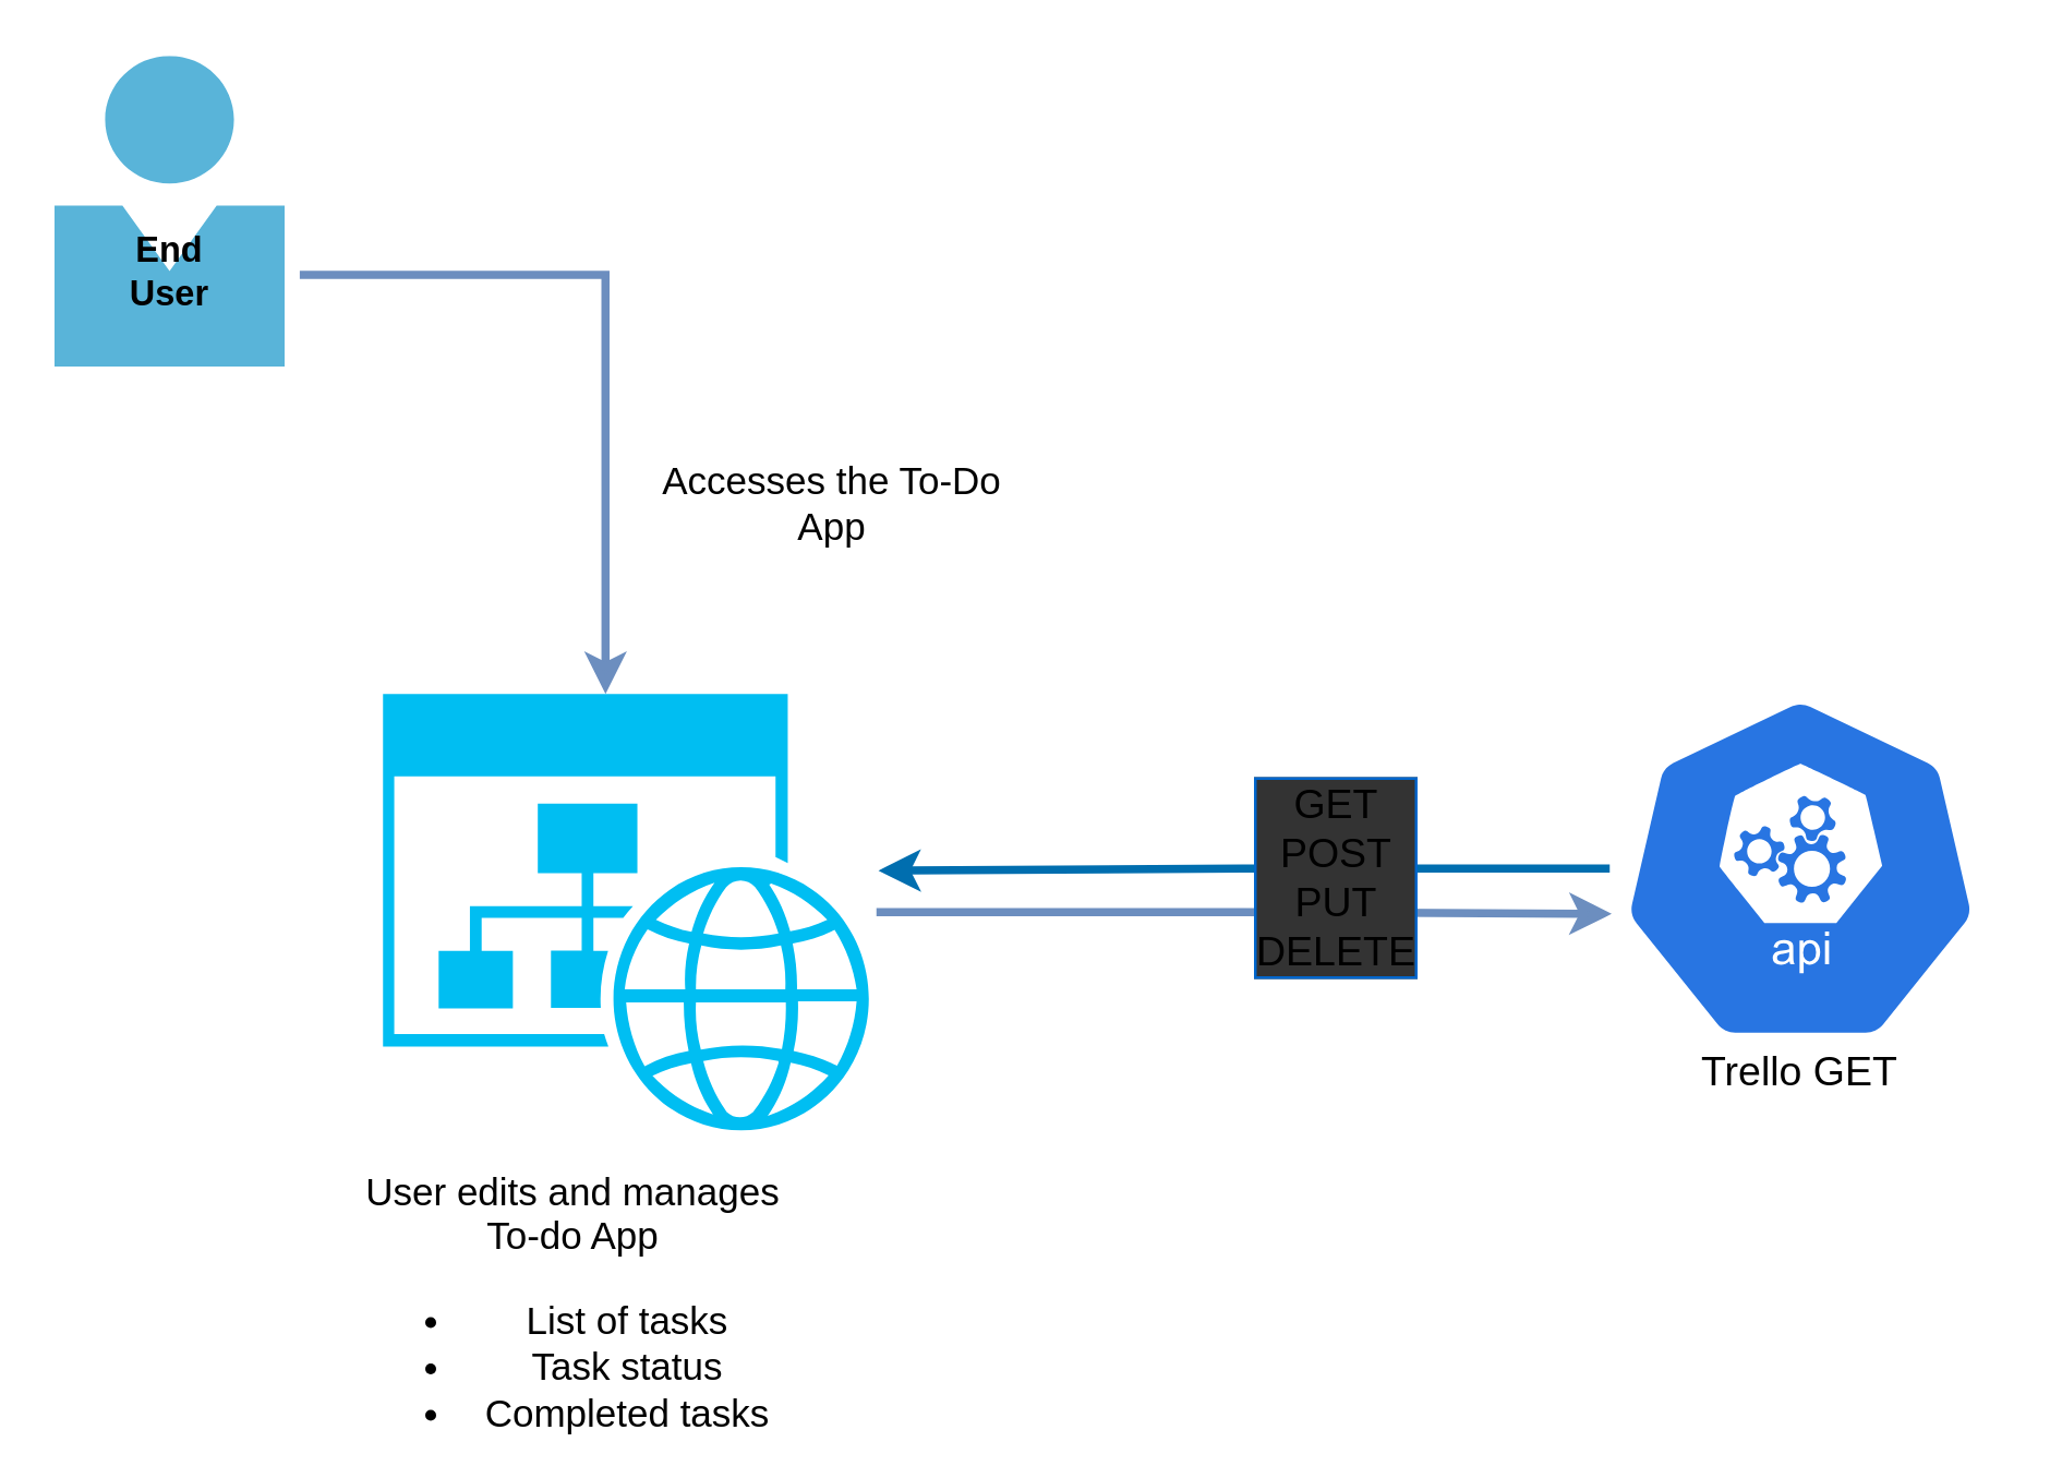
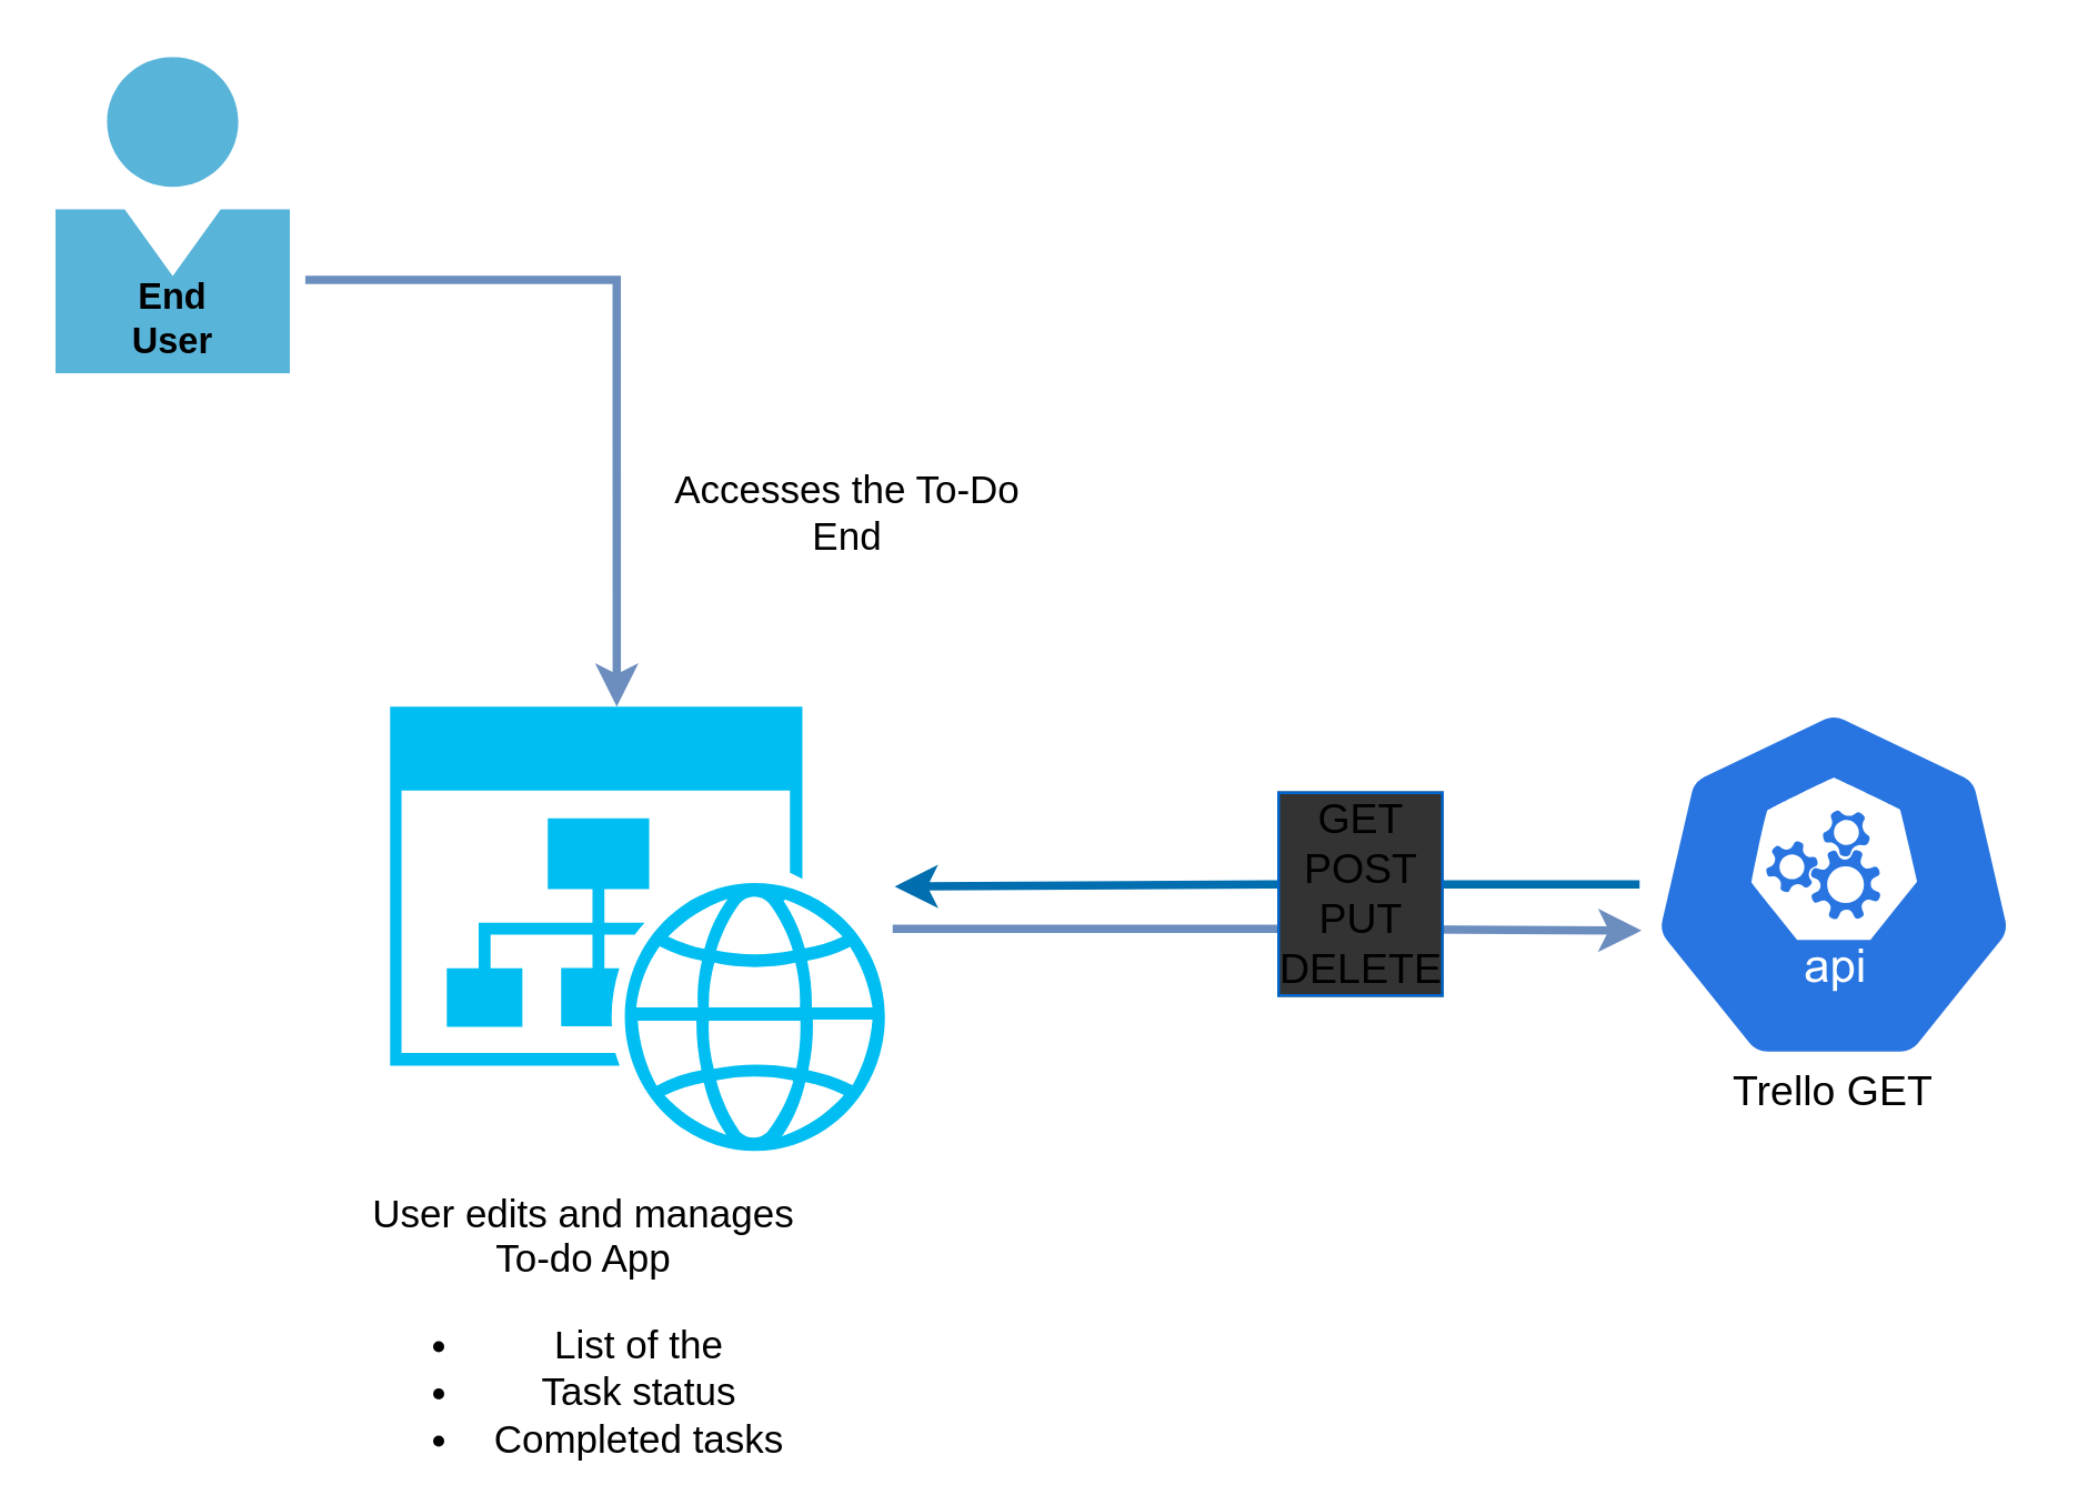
  <mxCell id="0" />
  <mxCell id="1" parent="0" />
  <mxCell id="2" style="edgeStyle=orthogonalEdgeStyle;rounded=0;orthogonalLoop=1;jettySize=auto;html=1;entryX=0.451;entryY=0;entryDx=0;entryDy=0;entryPerimeter=0;exitX=1.06;exitY=0.7;exitDx=0;exitDy=0;exitPerimeter=0;fillColor=#dae8fc;strokeColor=#6c8ebf;strokeWidth=3;" parent="1" source="3" target="5" edge="1"><mxGeometry relative="1" as="geometry" /></mxCell>
  <mxCell id="3" value="" style="aspect=fixed;html=1;points=[];align=center;image;fontSize=12;image=img/lib/mscae/Person.svg;" parent="1" vertex="1"><mxGeometry x="20" y="20.49" width="84.4" height="114.05" as="geometry" /></mxCell>
  <mxCell id="4" style="edgeStyle=orthogonalEdgeStyle;rounded=0;orthogonalLoop=1;jettySize=auto;html=1;entryX=0.005;entryY=0.63;entryDx=0;entryDy=0;entryPerimeter=0;fillColor=#dae8fc;strokeColor=#6c8ebf;strokeWidth=3;" parent="1" source="5" target="7" edge="1"><mxGeometry relative="1" as="geometry" /></mxCell>
  <mxCell id="5" value="" style="verticalLabelPosition=bottom;html=1;verticalAlign=top;align=center;strokeColor=none;fillColor=#00BEF2;shape=mxgraph.azure.website_generic;pointerEvents=1;" parent="1" vertex="1"><mxGeometry x="140" y="254" width="181" height="160" as="geometry" /></mxCell>
  <mxCell id="6" style="edgeStyle=orthogonalEdgeStyle;rounded=0;orthogonalLoop=1;jettySize=auto;html=1;strokeWidth=3;fontSize=15;entryX=1.004;entryY=0.405;entryDx=0;entryDy=0;entryPerimeter=0;fontColor=#0066CC;fillColor=#1ba1e2;strokeColor=#006EAF;" parent="1" source="7" target="5" edge="1"><mxGeometry relative="1" as="geometry"><mxPoint x="510" y="174" as="targetPoint" /></mxGeometry></mxCell>
  <mxCell id="7" value="" style="html=1;dashed=0;whitespace=wrap;fillColor=#2875E2;strokeColor=#ffffff;points=[[0.005,0.63,0],[0.1,0.2,0],[0.9,0.2,0],[0.5,0,0],[0.995,0.63,0],[0.72,0.99,0],[0.5,1,0],[0.28,0.99,0]];shape=mxgraph.kubernetes.icon;prIcon=api" parent="1" vertex="1"><mxGeometry x="590" y="254" width="140" height="128" as="geometry" /></mxCell>
- <mxCell id="8" value="End User" style="text;html=1;strokeColor=none;fillColor=none;align=center;verticalAlign=middle;whiteSpace=wrap;rounded=0;fontSize=13;fontStyle=1" parent="1" vertex="1"><mxGeometry x="42.2" y="89" width="40" height="20" as="geometry" /></mxCell>
- <mxCell id="9" value="Accesses the To-Do App" style="text;html=1;strokeColor=none;fillColor=none;align=center;verticalAlign=middle;whiteSpace=wrap;rounded=0;fontSize=14;" parent="1" vertex="1"><mxGeometry x="230" y="174" width="150" height="20" as="geometry" /></mxCell>
- <mxCell id="10" value="User edits and manages To-do App&lt;br&gt;&lt;ul&gt;&lt;li&gt;List of tasks&lt;/li&gt;&lt;li&gt;Task status&lt;/li&gt;&lt;li&gt;Completed tasks&lt;/li&gt;&lt;/ul&gt;" style="text;html=1;strokeColor=none;fillColor=none;align=center;verticalAlign=middle;whiteSpace=wrap;rounded=0;fontSize=14;" parent="1" vertex="1"><mxGeometry x="130" y="474" width="160" height="20" as="geometry" /></mxCell>
+ <mxCell id="8" value="End User" style="text;html=1;strokeColor=none;fillColor=none;align=center;verticalAlign=middle;whiteSpace=wrap;rounded=0;fontSize=13;fontStyle=1" parent="1" vertex="1"><mxGeometry x="42.2" y="104" width="40" height="20" as="geometry" /></mxCell>
+ <mxCell id="9" value="Accesses the To-Do End" style="text;html=1;strokeColor=none;fillColor=none;align=center;verticalAlign=middle;whiteSpace=wrap;rounded=0;fontSize=14;" parent="1" vertex="1"><mxGeometry x="230" y="174" width="150" height="20" as="geometry" /></mxCell>
+ <mxCell id="10" value="User edits and manages To-do App&lt;br&gt;&lt;ul&gt;&lt;li&gt;List of the&lt;/li&gt;&lt;li&gt;Task status&lt;/li&gt;&lt;li&gt;Completed tasks&lt;/li&gt;&lt;/ul&gt;" style="text;html=1;strokeColor=none;fillColor=none;align=center;verticalAlign=middle;whiteSpace=wrap;rounded=0;fontSize=14;" parent="1" vertex="1"><mxGeometry x="130" y="474" width="160" height="20" as="geometry" /></mxCell>
  <mxCell id="11" value="Trello GET" style="text;html=1;strokeColor=none;fillColor=none;align=center;verticalAlign=middle;whiteSpace=wrap;rounded=0;fontSize=15;" parent="1" vertex="1"><mxGeometry x="620" y="382" width="80" height="20" as="geometry" /></mxCell>
  <mxCell id="12" value="GET&lt;br&gt;POST&lt;br&gt;PUT&lt;br&gt;DELETE" style="text;html=1;align=center;verticalAlign=middle;whiteSpace=wrap;rounded=0;fontSize=15;labelBorderColor=#0066CC;labelBackgroundColor=#333333;spacingTop=4;strokeWidth=3;" parent="1" vertex="1"><mxGeometry x="455" y="304" width="70" height="30" as="geometry" /></mxCell>
